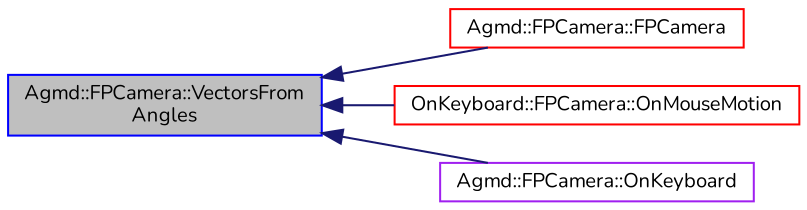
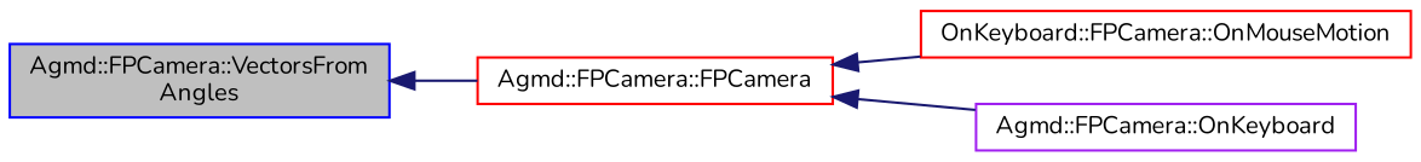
  digraph {
    fontname=Nunito
    rankdir=LR
    node [color=red fillcolor=white fontname=Nunito fontsize=10 shape=record style=filled]
    edge [color=midnightblue dir=back fontname=Nunito fontsize=10 labelfontname=Helvetica labelfontsize=10 style=solid]
    n1 [color=blue fillcolor=grey75 fontcolor=black height=0.2 label="Agmd::FPCamera::VectorsFrom\lAngles" width=0.4]
    n2 [height=0.2 label="Agmd::FPCamera::FPCamera" width=0.4]
    n3 [height=0.2 label="OnKeyboard::FPCamera::OnMouseMotion" width=0.4]
    n4 [color=purple height=0.2 label="Agmd::FPCamera::OnKeyboard" width=0.4]
    n1 -> n2
-   n1 -> n3
-   n1 -> n4
+   n2 -> n3
+   n2 -> n4
  }
